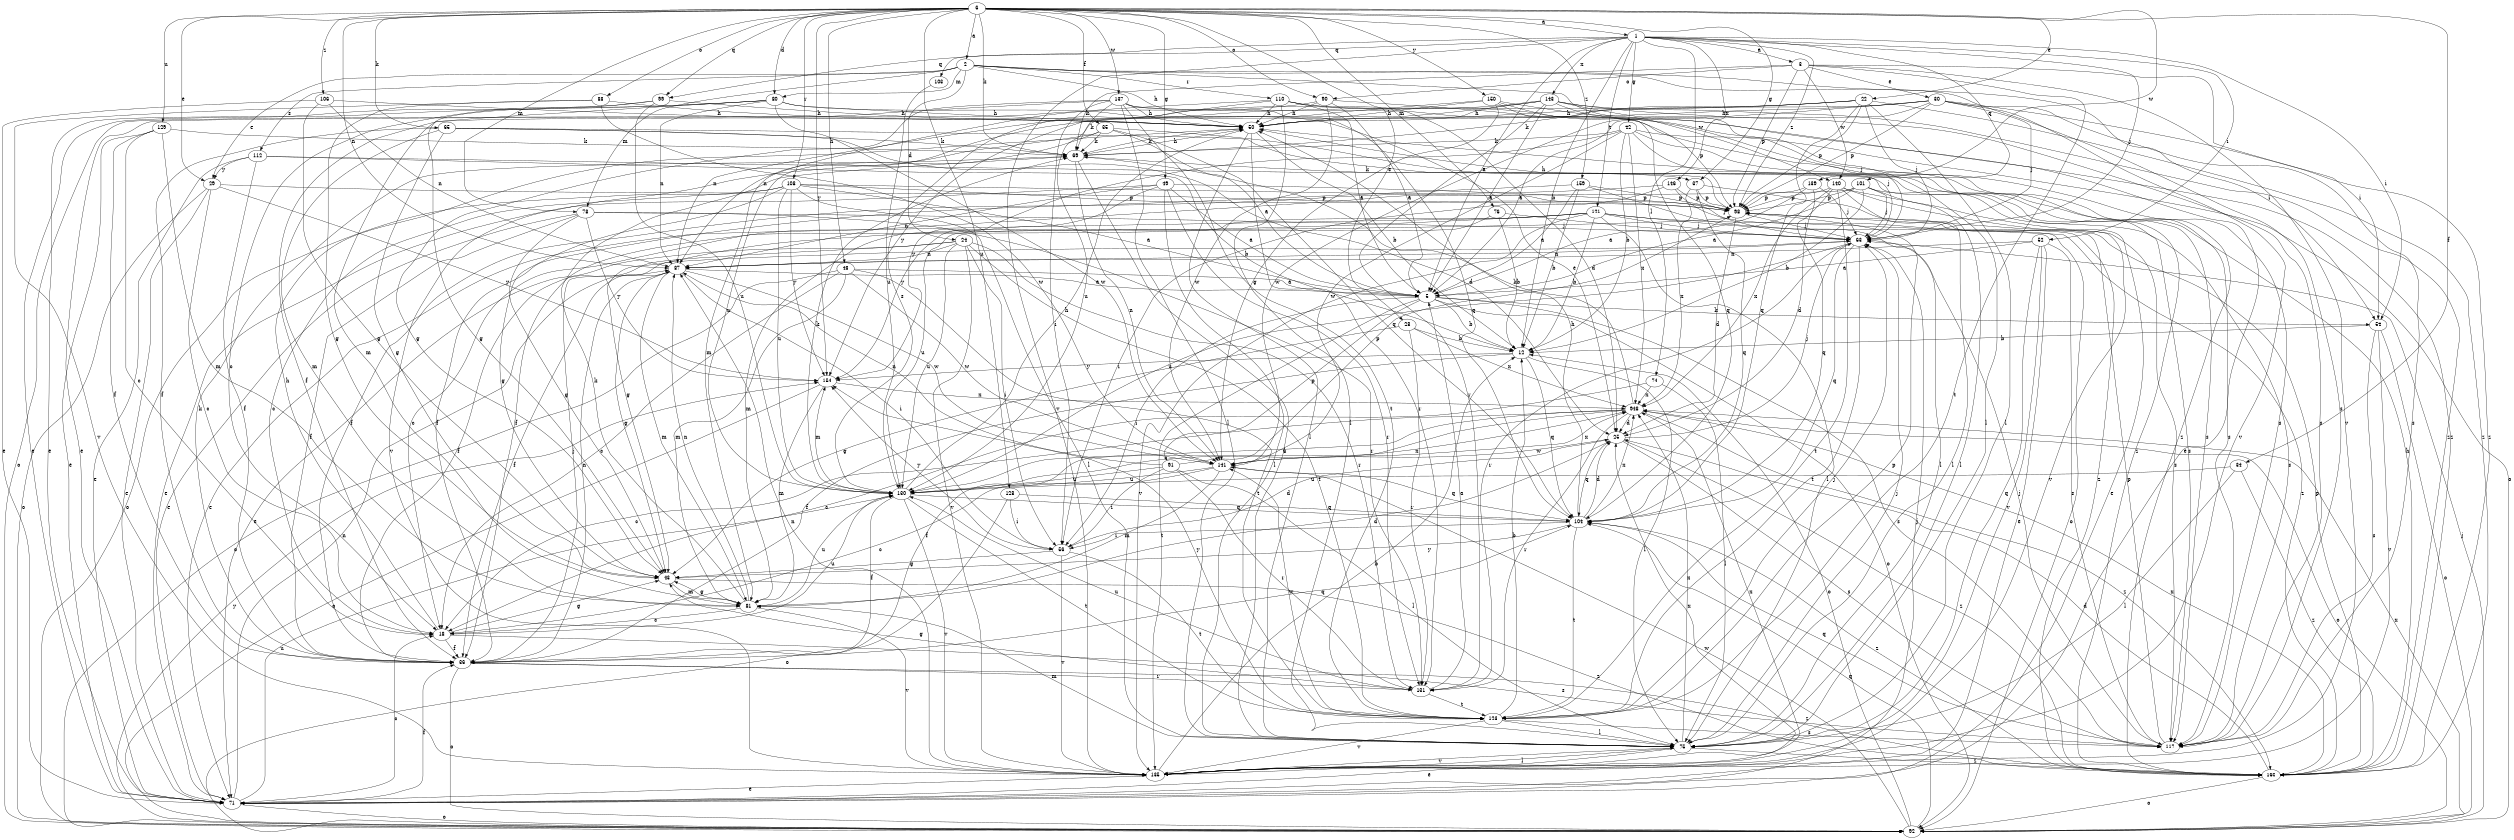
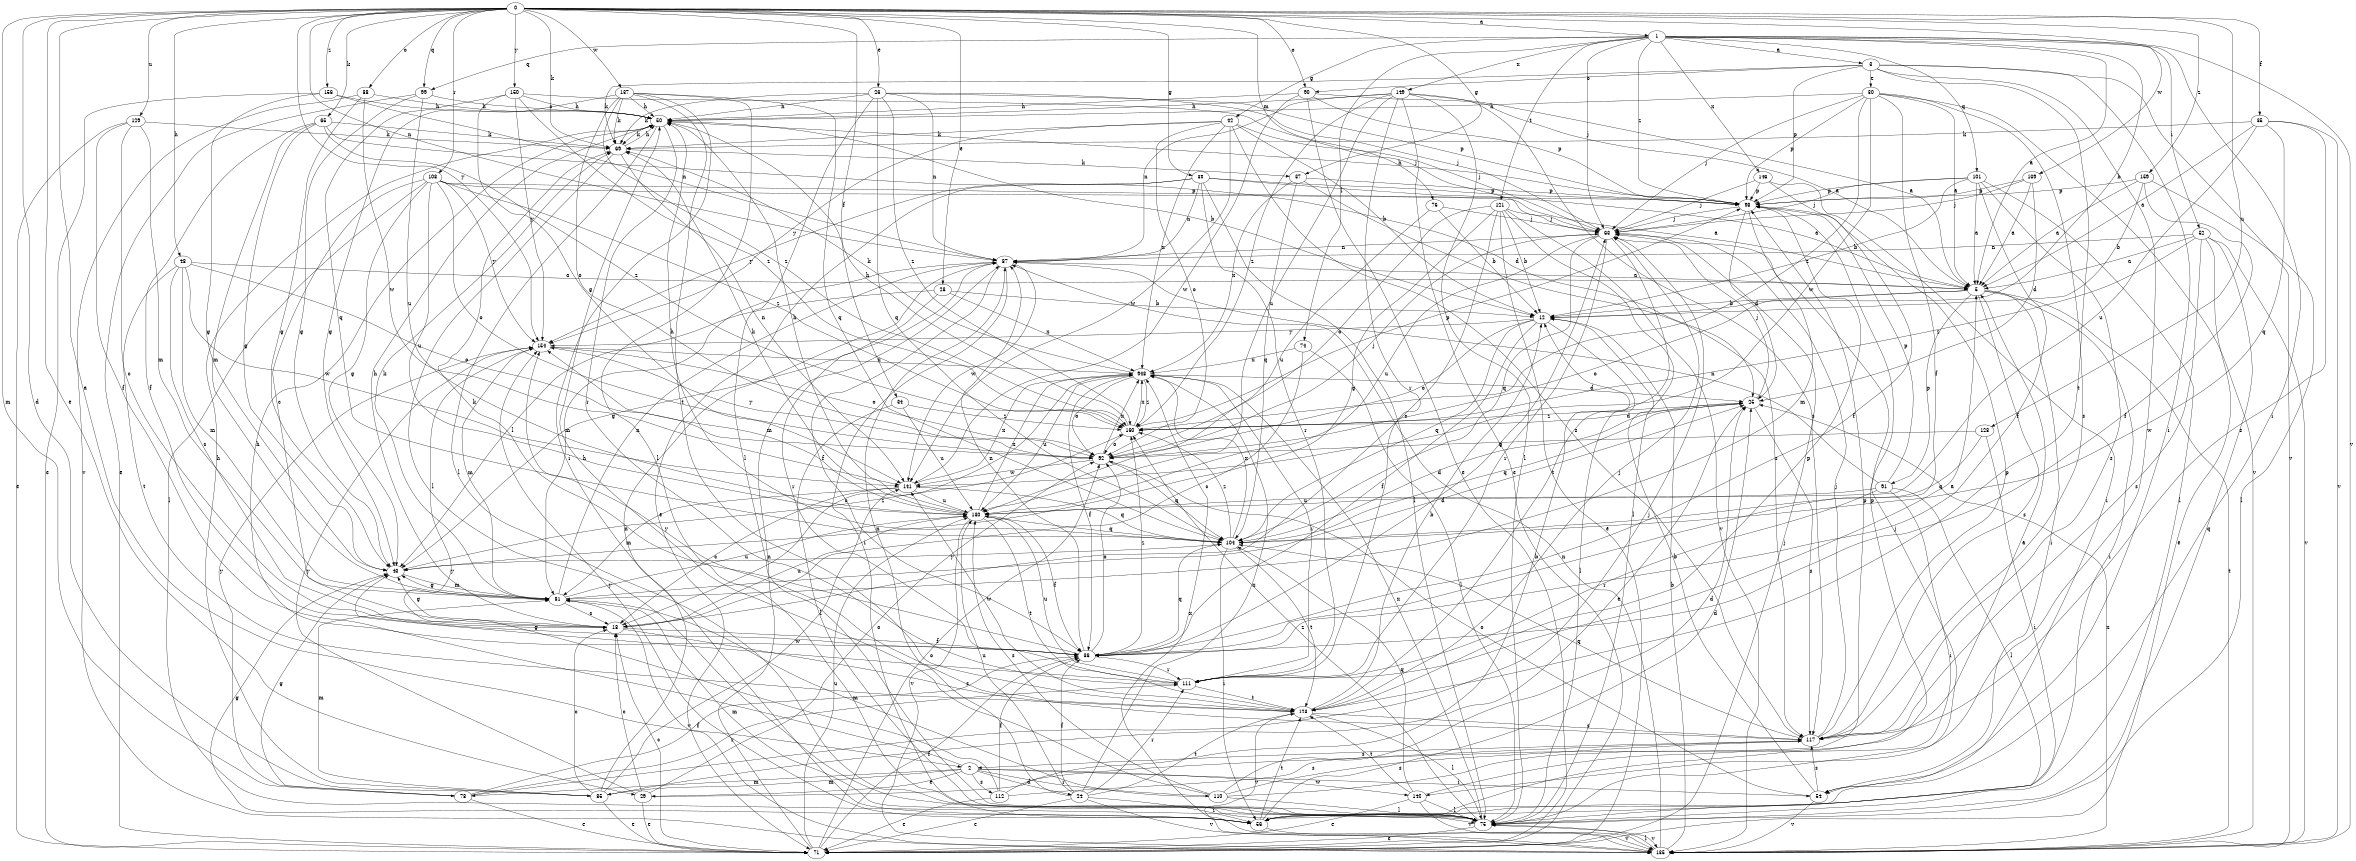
  strict digraph {
-   0 [label=6]
+   0
    1
    2
-   26 [label=22]
+   26
    28
    29
    34
    35
    37
-   39 [label=49]
+   39
    48
    65
    69
    76
    78
    87
    88
    90
    99
    108
    128
    129
    137
    139
    150
    154
-   156 [label=106]
+   156
    159
-   80
+   80 [label=85]
    3
    5
    12
    42
    52
    n35 [label=54]
    63
    74
    98
    101
-   103
    121
    135
-   143
+   143 [label=149]
    146
    24
    50
    110
    112
    117
    140
    123
    36
    56
    130
    n55 [label=71]
-   111 [label=131]
+   111
    75
    104
    160
    43
    n61 [label=948]
    92
    18
    141
    81
    25
    30
    91
    0 -> 1 [label=a]
    0 -> 2 [label=a]
    0 -> 26 [label=e]
    0 -> 28 [label=e]
    0 -> 29 [label=e]
    0 -> 34 [label=f]
    0 -> 35 [label=f]
    0 -> 37 [label=g]
    0 -> 39 [label=g]
    0 -> 48 [label=h]
    0 -> 65 [label=k]
    0 -> 69 [label=k]
    0 -> 76 [label=m]
    0 -> 78 [label=m]
    0 -> 87 [label=n]
    0 -> 88 [label=o]
    0 -> 90 [label=o]
    0 -> 99 [label=q]
    0 -> 108 [label=r]
    0 -> 128 [label=u]
    0 -> 129 [label=u]
    0 -> 137 [label=w]
    0 -> 139 [label=w]
    0 -> 150 [label=y]
    0 -> 154 [label=y]
    0 -> 156 [label=z]
    0 -> 159 [label=z]
    0 -> 80 [label=d]
    1 -> 99 [label=q]
    1 -> 3 [label=a]
    1 -> 5 [label=a]
    1 -> 12 [label=b]
    1 -> 42 [label=g]
    1 -> 52 [label=i]
    1 -> n35 [label=i]
    1 -> 63 [label=j]
    1 -> 74 [label=l]
    1 -> 98 [label=z]
    1 -> 101 [label=q]
-   1 -> 103 [label=q]
    1 -> 121 [label=t]
    1 -> 135 [label=v]
    1 -> 143 [label=x]
    1 -> 146 [label=x]
    2 -> 29 [label=e]
    2 -> 78 [label=m]
    2 -> 80 [label=m]
    2 -> n35 [label=i]
    2 -> 24 [label=d]
    2 -> 50 [label=h]
    2 -> 110 [label=r]
    2 -> 112 [label=s]
-   2 -> 117 [label=s]
+   117 -> 2 [label=s]
    2 -> 140 [label=w]
    26 -> 69 [label=k]
    26 -> 87 [label=n]
    26 -> 63 [label=j]
    26 -> 98 [label=p]
    26 -> 50 [label=h]
    26 -> 75 [label=l]
    26 -> 104 [label=q]
    26 -> 160 [label=z]
    28 -> 12 [label=b]
    28 -> 111 [label=r]
-   28 -> 43 [label=g]
+   28 -> 43 [label=l]
    28 -> n61 [label=x]
    29 -> 154 [label=y]
    29 -> 98 [label=p]
    29 -> n55 [label=e]
    29 -> 92 [label=o]
    29 -> 18 [label=c]
    34 -> 130 [label=u]
    34 -> 75 [label=l]
    34 -> 160 [label=z]
    35 -> 69 [label=k]
    35 -> 5 [label=a]
    35 -> 135 [label=v]
    35 -> 117 [label=s]
    35 -> 130 [label=u]
    35 -> 104 [label=q]
    37 -> 98 [label=p]
    37 -> 117 [label=s]
    37 -> 104 [label=q]
    37 -> n61 [label=x]
    39 -> 87 [label=n]
    39 -> 154 [label=y]
    39 -> 5 [label=a]
    39 -> 98 [label=p]
    39 -> n55 [label=e]
    39 -> 111 [label=r]
    39 -> 75 [label=l]
    48 -> 5 [label=a]
    48 -> 123 [label=t]
    48 -> 92 [label=o]
    48 -> 18 [label=c]
    48 -> 141 [label=w]
    48 -> 81 [label=m]
    65 -> 69 [label=k]
    65 -> 36 [label=f]
    65 -> 160 [label=z]
    65 -> 43 [label=g]
    65 -> 81 [label=m]
    65 -> 25 [label=d]
    69 -> 37 [label=k]
    69 -> 50 [label=h]
    69 -> 75 [label=l]
    69 -> 141 [label=n]
    76 -> 12 [label=b]
    76 -> 63 [label=j]
    76 -> 130 [label=u]
    78 -> 154 [label=y]
    78 -> 63 [label=j]
    78 -> 36 [label=f]
    78 -> n55 [label=e]
    78 -> 111 [label=r]
    78 -> 43 [label=g]
    87 -> 5 [label=a]
    87 -> 36 [label=f]
    87 -> 56 [label=i]
    87 -> 43 [label=g]
    87 -> 141 [label=w]
    87 -> 81 [label=m]
    88 -> 135 [label=v]
    88 -> 50 [label=h]
    88 -> 43 [label=g]
    88 -> 141 [label=w]
    90 -> 5 [label=a]
    90 -> 98 [label=p]
    90 -> 50 [label=h]
    90 -> n55 [label=e]
    90 -> 141 [label=w]
-   99 -> 50 [label=h]
+   99 -> 50 [label=c]
    99 -> 130 [label=u]
    99 -> n55 [label=e]
    99 -> 43 [label=g]
    108 -> 154 [label=y]
    108 -> 5 [label=a]
    108 -> 98 [label=p]
    108 -> 130 [label=u]
    108 -> 75 [label=l]
    108 -> 160 [label=z]
    108 -> 43 [label=g]
    108 -> 92 [label=o]
    108 -> 18 [label=c]
    128 -> 56 [label=i]
    128 -> 104 [label=q]
    128 -> 92 [label=o]
    129 -> 69 [label=k]
    129 -> 36 [label=f]
    129 -> n55 [label=e]
    129 -> 18 [label=c]
    129 -> 81 [label=m]
    137 -> 69 [label=k]
    137 -> 50 [label=h]
    137 -> 123 [label=t]
    137 -> 56 [label=i]
    137 -> 75 [label=l]
    137 -> 104 [label=q]
    137 -> 160 [label=z]
    137 -> 43 [label=g]
    137 -> 92 [label=o]
    139 -> 5 [label=a]
    139 -> 63 [label=j]
    139 -> 98 [label=p]
    139 -> 25 [label=d]
    150 -> 154 [label=y]
    150 -> 63 [label=j]
    150 -> 50 [label=h]
    150 -> 104 [label=q]
    150 -> 160 [label=z]
    150 -> 141 [label=g]
    154 -> n61 [label=x]
    154 -> 92 [label=o]
    154 -> 81 [label=m]
    156 -> 87 [label=n]
    156 -> 50 [label=h]
    156 -> n55 [label=e]
    156 -> 43 [label=g]
    159 -> 5 [label=a]
    159 -> 12 [label=b]
    159 -> 98 [label=p]
    159 -> 36 [label=f]
    159 -> 75 [label=l]
    80 -> 87 [label=n]
    80 -> 50 [label=h]
    80 -> n55 [label=e]
    80 -> 18 [label=c]
    80 -> 141 [label=w]
    80 -> 81 [label=m]
    80 -> 25 [label=e]
    3 -> 69 [label=k]
    3 -> 90 [label=o]
    3 -> n35 [label=i]
    3 -> 98 [label=p]
    3 -> 135 [label=v]
    3 -> 140 [label=w]
    3 -> 123 [label=t]
    3 -> 30 [label=e]
    5 -> 12 [label=b]
-   5 -> n35 [label=k]
+   5 -> n35 [label=i]
    5 -> 135 [label=t]
    5 -> 117 [label=s]
    5 -> 56 [label=i]
    5 -> 92 [label=o]
    5 -> 91 [label=p]
    12 -> 154 [label=y]
    12 -> 36 [label=f]
    12 -> 75 [label=l]
    12 -> 104 [label=q]
-   92 -> 12 [label=o]
+   12 -> 92 [label=o]
    42 -> 69 [label=k]
    42 -> 154 [label=y]
    42 -> 12 [label=b]
    42 -> 63 [label=j]
    42 -> 117 [label=s]
    42 -> n61 [label=x]
    42 -> 92 [label=o]
    42 -> 141 [label=w]
    52 -> 87 [label=n]
    52 -> 5 [label=a]
    52 -> 135 [label=v]
    52 -> 117 [label=s]
    52 -> n55 [label=e]
    52 -> 75 [label=q]
-   121 -> 160 [label=z]
+   52 -> 160 [label=z]
    n35 -> 12 [label=b]
    n35 -> 135 [label=v]
    n35 -> 117 [label=s]
    n35 -> 92 [label=o]
    63 -> 87 [label=n]
    63 -> 123 [label=t]
    63 -> 130 [label=u]
    63 -> 111 [label=r]
    63 -> 104 [label=q]
    74 -> 75 [label=l]
    74 -> n61 [label=x]
    74 -> 18 [label=c]
    98 -> 63 [label=j]
    98 -> 50 [label=h]
    98 -> 81 [label=m]
    98 -> 25 [label=d]
    101 -> 5 [label=a]
    101 -> 12 [label=b]
    101 -> 63 [label=j]
    101 -> 98 [label=p]
    101 -> 117 [label=s]
    101 -> 36 [label=f]
    101 -> 75 [label=l]
-   103 -> 130 [label=u]
    121 -> 12 [label=b]
    121 -> 63 [label=j]
    121 -> 135 [label=v]
    121 -> n55 [label=e]
    121 -> 75 [label=l]
    121 -> 43 [label=g]
    121 -> 92 [label=o]
    121 -> 18 [label=c]
    135 -> 87 [label=n]
    135 -> 12 [label=b]
-   135 -> n55 [label=e]
    135 -> 75 [label=l]
    135 -> n61 [label=x]
    135 -> 25 [label=x]
    143 -> 87 [label=n]
    143 -> 5 [label=a]
    143 -> 50 [label=h]
    143 -> 117 [label=s]
    143 -> 130 [label=u]
    143 -> n55 [label=e]
    143 -> 111 [label=r]
    143 -> 75 [label=l]
    143 -> 160 [label=z]
    146 -> 63 [label=j]
    146 -> 98 [label=p]
    146 -> 36 [label=f]
    146 -> 56 [label=i]
    24 -> 87 [label=n]
    24 -> 135 [label=v]
    24 -> 123 [label=t]
    24 -> 36 [label=f]
    24 -> 56 [label=i]
    24 -> 130 [label=u]
    24 -> n55 [label=e]
    24 -> 111 [label=r]
    50 -> 69 [label=k]
    50 -> 12 [label=b]
    50 -> 111 [label=r]
    50 -> 75 [label=l]
    110 -> 5 [label=a]
    110 -> 50 [label=h]
    110 -> 117 [label=s]
    110 -> 130 [label=s]
    110 -> 75 [label=l]
    110 -> 81 [label=m]
    110 -> 25 [label=d]
-   112 -> 29 [label=y]
+   112 -> 154 [label=y]
    112 -> 12 [label=b]
    112 -> 117 [label=s]
    112 -> 36 [label=f]
    112 -> n55 [label=e]
    117 -> 63 [label=j]
    117 -> 98 [label=p]
    117 -> 104 [label=q]
    140 -> 98 [label=p]
    140 -> 135 [label=v]
    140 -> 123 [label=t]
    140 -> n55 [label=e]
    140 -> 75 [label=l]
    140 -> 104 [label=q]
-   140 -> n61 [label=x]
+   24 -> n61 [label=x]
    123 -> 154 [label=y]
    123 -> 12 [label=b]
    123 -> 63 [label=j]
    123 -> 98 [label=p]
    123 -> 135 [label=v]
    123 -> 117 [label=s]
    123 -> 75 [label=l]
    123 -> 141 [label=w]
    36 -> 69 [label=k]
    36 -> 87 [label=n]
    36 -> 63 [label=j]
    36 -> 111 [label=r]
    36 -> 104 [label=q]
    36 -> 160 [label=z]
    36 -> 92 [label=o]
    56 -> 154 [label=y]
    56 -> 135 [label=v]
    56 -> 123 [label=t]
    56 -> 43 [label=g]
    56 -> 25 [label=d]
    130 -> 69 [label=k]
    130 -> 154 [label=m]
    130 -> 135 [label=v]
    130 -> 50 [label=h]
    130 -> 123 [label=t]
    130 -> 36 [label=f]
    130 -> 104 [label=q]
    130 -> n61 [label=x]
    n55 -> 87 [label=n]
    n55 -> 63 [label=j]
    n55 -> 36 [label=f]
    n55 -> 130 [label=u]
    n55 -> 92 [label=o]
    n55 -> 18 [label=c]
    111 -> 5 [label=a]
    111 -> 123 [label=t]
    111 -> 130 [label=u]
    111 -> 43 [label=g]
    75 -> 63 [label=j]
    75 -> 135 [label=v]
    75 -> n55 [label=e]
    75 -> 160 [label=z]
    75 -> n61 [label=x]
    75 -> 81 [label=m]
    104 -> 50 [label=h]
    104 -> 123 [label=t]
    104 -> 56 [label=i]
    104 -> 160 [label=z]
    104 -> 43 [label=y]
    104 -> n61 [label=x]
    104 -> 25 [label=d]
    160 -> 98 [label=p]
    160 -> 50 [label=h]
    160 -> n61 [label=x]
    160 -> 92 [label=o]
    160 -> 25 [label=d]
    43 -> 160 [label=z]
    43 -> 81 [label=m]
    n61 -> 69 [label=k]
    n61 -> 36 [label=f]
    n61 -> 130 [label=u]
    n61 -> 111 [label=r]
    n61 -> 160 [label=z]
    n61 -> 92 [label=o]
    n61 -> 18 [label=c]
    n61 -> 25 [label=d]
    92 -> 154 [label=y]
    92 -> 63 [label=j]
    92 -> 104 [label=q]
    92 -> n61 [label=x]
    92 -> 141 [label=w]
    18 -> 50 [label=h]
    18 -> 117 [label=s]
    18 -> 36 [label=f]
    18 -> 130 [label=u]
    18 -> 43 [label=g]
    141 -> 130 [label=u]
    141 -> 104 [label=q]
    141 -> n61 [label=x]
    141 -> 18 [label=c]
    141 -> 81 [label=m]
    81 -> 69 [label=k]
    81 -> 87 [label=n]
    81 -> 135 [label=v]
    81 -> 130 [label=u]
    81 -> 43 [label=g]
    81 -> 18 [label=c]
    81 -> 25 [label=d]
    25 -> 63 [label=j]
    25 -> 117 [label=s]
    25 -> 104 [label=q]
    25 -> 160 [label=z]
-   25 -> 141 [label=w]
    30 -> 5 [label=a]
    30 -> 63 [label=j]
    30 -> 98 [label=p]
    30 -> 135 [label=v]
    30 -> 50 [label=h]
    30 -> 117 [label=s]
    30 -> 36 [label=f]
    30 -> 160 [label=z]
    30 -> 141 [label=w]
    91 -> 87 [label=n]
    91 -> 98 [label=p]
    91 -> 56 [label=i]
    91 -> 130 [label=u]
    91 -> 111 [label=r]
    91 -> 75 [label=l]
  }
